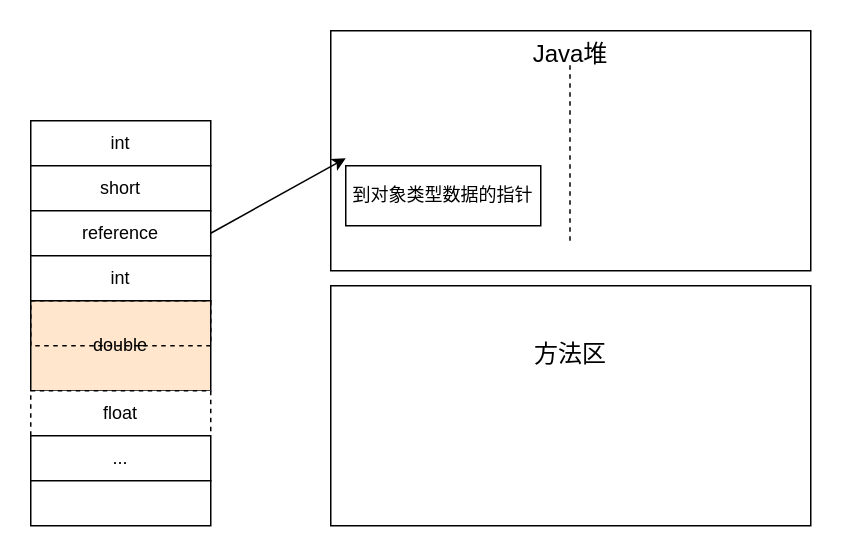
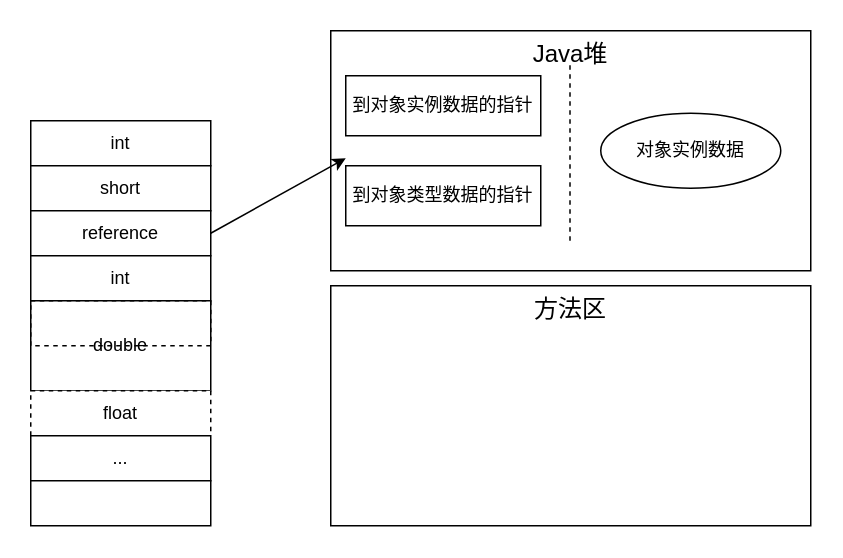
  <mxCell id="0" />
  <mxCell id="1" parent="0" />
  <mxCell id="2" value="int" style="rounded=0;whiteSpace=wrap;html=1;" parent="1" vertex="1"><mxGeometry x="20" y="80" width="120" height="30" as="geometry" /></mxCell>
  <mxCell id="3" value="short" style="rounded=0;whiteSpace=wrap;html=1;" parent="1" vertex="1"><mxGeometry x="20" y="110" width="120" height="30" as="geometry" /></mxCell>
  <mxCell id="4" value="reference" style="rounded=0;whiteSpace=wrap;html=1;" parent="1" vertex="1"><mxGeometry x="20" y="140" width="120" height="30" as="geometry" /></mxCell>
  <mxCell id="5" value="int" style="rounded=0;whiteSpace=wrap;html=1;" parent="1" vertex="1"><mxGeometry x="20" y="170" width="120" height="30" as="geometry" /></mxCell>
- <mxCell id="6" value="double" style="rounded=0;whiteSpace=wrap;html=1;fillColor=#ffe6cc;" parent="1" vertex="1"><mxGeometry x="20" y="200" width="120" height="60" as="geometry" /></mxCell>
+ <mxCell id="6" value="double" style="rounded=0;whiteSpace=wrap;html=1;" parent="1" vertex="1"><mxGeometry x="20" y="200" width="120" height="60" as="geometry" /></mxCell>
  <mxCell id="7" value="" style="rounded=0;whiteSpace=wrap;html=1;fillColor=none;dashed=1;" parent="1" vertex="1"><mxGeometry x="20" y="200" width="120" height="30" as="geometry" /></mxCell>
  <mxCell id="8" value="float" style="rounded=0;whiteSpace=wrap;html=1;dashed=1;" parent="1" vertex="1"><mxGeometry x="20" y="260" width="120" height="30" as="geometry" /></mxCell>
  <mxCell id="9" value="..." style="rounded=0;whiteSpace=wrap;html=1;" parent="1" vertex="1"><mxGeometry x="20" y="290" width="120" height="30" as="geometry" /></mxCell>
  <mxCell id="10" value="" style="rounded=0;whiteSpace=wrap;html=1;" parent="1" vertex="1"><mxGeometry x="20" y="320" width="120" height="30" as="geometry" /></mxCell>
  <mxCell id="11" value="&lt;p style=&quot;line-height: 120%;&quot;&gt;&lt;br&gt;&lt;/p&gt;" style="rounded=0;whiteSpace=wrap;html=1;" parent="1" vertex="1"><mxGeometry x="220" y="20" width="320" height="160" as="geometry" /></mxCell>
  <mxCell id="12" value="" style="rounded=0;whiteSpace=wrap;html=1;" parent="1" vertex="1"><mxGeometry x="220" y="190" width="320" height="160" as="geometry" /></mxCell>
  <mxCell id="13" value="" style="endArrow=none;dashed=1;html=1;rounded=0;" parent="1" edge="1"><mxGeometry width="50" height="50" relative="1" as="geometry"><mxPoint x="379.5" y="160" as="sourcePoint" /><mxPoint x="379.5" y="40" as="targetPoint" /></mxGeometry></mxCell>
+ <mxCell id="14" value="到对象实例数据的指针" style="rounded=0;whiteSpace=wrap;html=1;" parent="1" vertex="1"><mxGeometry x="230" y="50" width="130" height="40" as="geometry" /></mxCell>
  <mxCell id="15" value="到对象类型数据的指针" style="rounded=0;whiteSpace=wrap;html=1;" parent="1" vertex="1"><mxGeometry x="230" y="110" width="130" height="40" as="geometry" /></mxCell>
+ <mxCell id="16" value="对象实例数据" style="ellipse;whiteSpace=wrap;html=1;" parent="1" vertex="1"><mxGeometry x="400" y="75" width="120" height="50" as="geometry" /></mxCell>
  <mxCell id="17" value="" style="endArrow=classic;html=1;rounded=0;exitX=1;exitY=0.5;exitDx=0;exitDy=0;" parent="1" edge="1"><mxGeometry width="50" height="50" relative="1" as="geometry"><mxPoint x="140" y="155" as="sourcePoint" /><mxPoint x="230" y="105" as="targetPoint" /></mxGeometry></mxCell>
  <mxCell id="18" value="Java堆" style="text;html=1;strokeColor=none;fillColor=none;align=center;verticalAlign=middle;whiteSpace=wrap;rounded=0;fontSize=16;" parent="1" vertex="1"><mxGeometry x="350" y="20" width="60" height="30" as="geometry" /></mxCell>
- <mxCell id="19" value="方法区" style="text;html=1;strokeColor=none;fillColor=none;align=center;verticalAlign=middle;whiteSpace=wrap;rounded=0;fontSize=16;" parent="1" vertex="1"><mxGeometry x="350" y="220" width="60" height="30" as="geometry" /></mxCell>
+ <mxCell id="19" value="方法区" style="text;html=1;strokeColor=none;fillColor=none;align=center;verticalAlign=middle;whiteSpace=wrap;rounded=0;fontSize=16;" parent="1" vertex="1"><mxGeometry x="350" y="190" width="60" height="30" as="geometry" /></mxCell>
